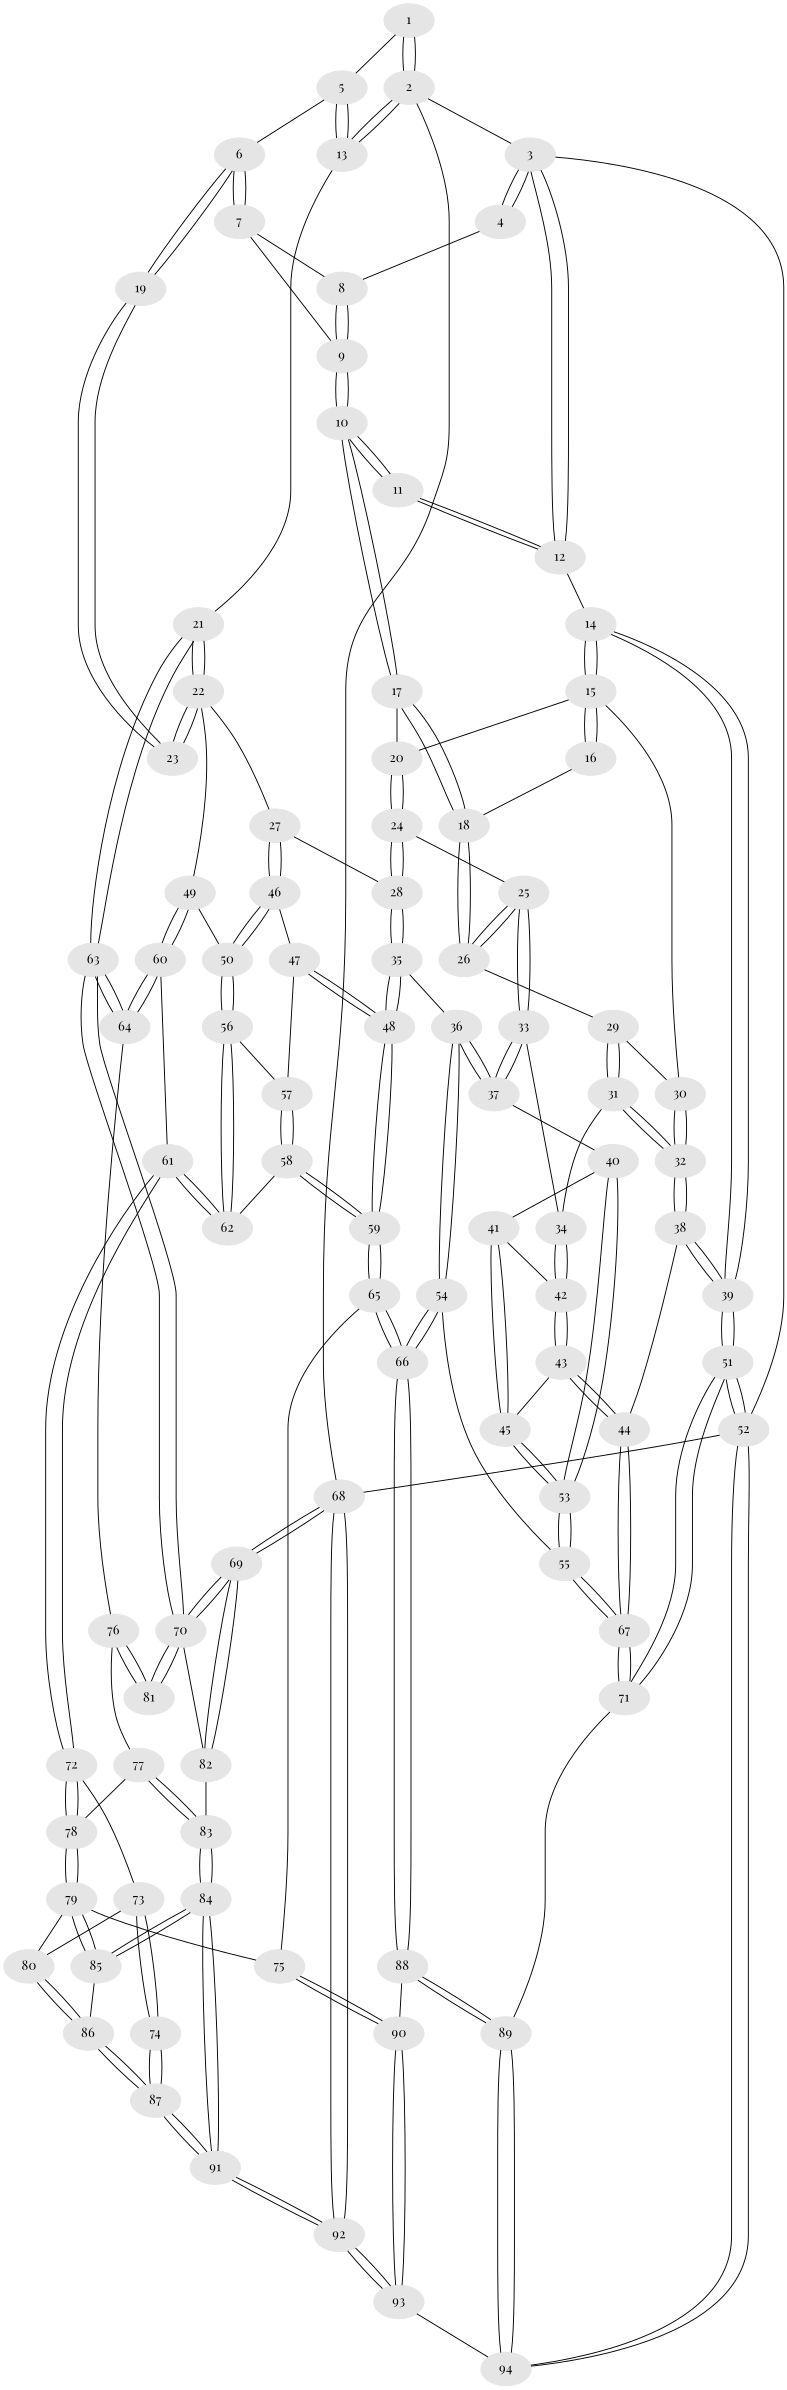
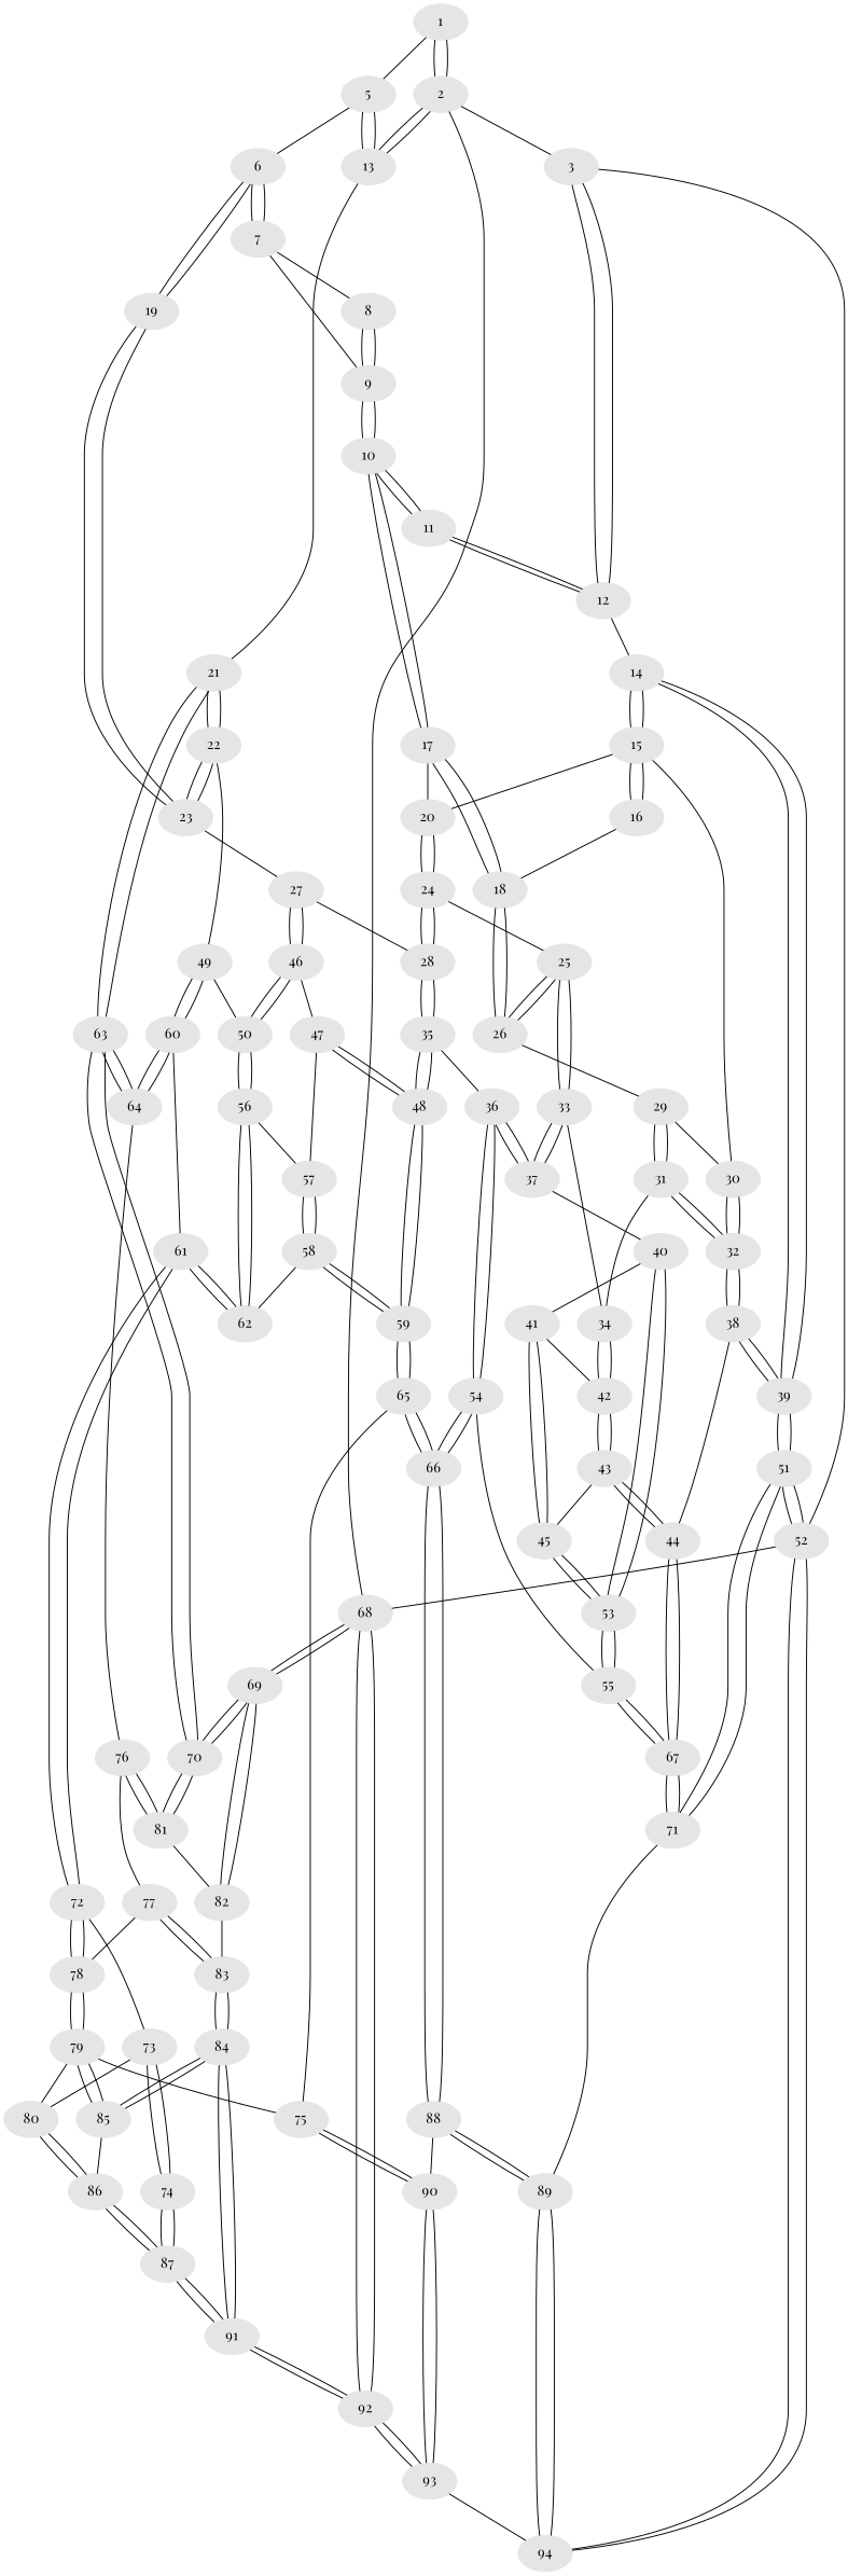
  graph {
    fontname="Playfair Display"
    node [color=gray90 fontname="Playfair Display" style=filled]
    edge [fontname="Playfair Display"]
    1
    2
    5
    3
    13
    68
    6
-   4
    12
    52
    21
    69
    92
    8
    14
    94
    9
    7
    19
    23
    10
    11
    17
    18
    20
    15
    39
    22
    63
    16
    30
    51
    32
    26
    24
    29
    27
    25
    28
    49
    64
    70
    50
    60
    46
    33
    35
    34
    37
    31
    47
    36
    48
    38
    42
    44
    40
    43
    54
    59
    55
    66
    41
    53
    67
    71
    45
    57
    56
    58
    65
    61
    62
    89
    88
    75
    72
    76
    73
    78
    81
    77
    90
    82
    93
    83
    74
    80
    79
    87
    86
    91
    84
    85
    1 -- 2
    1 -- 2
    1 -- 5
    2 -- 3
    2 -- 13
    2 -- 13
    2 -- 68
    5 -- 13
    5 -- 13
    5 -- 6
-   3 -- 4
-   3 -- 4
    3 -- 12
    3 -- 12
    3 -- 52
    13 -- 21
    68 -- 69
    68 -- 69
    68 -- 92
    68 -- 92
    6 -- 7
    6 -- 7
    6 -- 19
    6 -- 19
-   4 -- 8
    12 -- 14
    52 -- 68
    52 -- 94
    52 -- 94
    21 -- 22
    21 -- 22
    21 -- 63
    21 -- 63
    69 -- 70
    69 -- 70
    69 -- 82
    69 -- 82
    92 -- 93
    92 -- 93
    8 -- 9
    8 -- 9
    14 -- 15
    14 -- 15
    14 -- 39
    14 -- 39
    9 -- 10
    9 -- 10
    7 -- 8
    7 -- 9
    19 -- 23
    19 -- 23
-   22 -- 27
+   23 -- 27
    10 -- 11
    10 -- 11
    10 -- 17
    10 -- 17
    11 -- 12
    11 -- 12
    17 -- 18
    17 -- 18
    17 -- 20
    18 -- 26
    18 -- 26
    20 -- 24
    20 -- 24
    15 -- 20
    15 -- 16
    15 -- 16
    15 -- 30
    39 -- 51
    39 -- 51
    22 -- 23
    22 -- 23
    22 -- 49
    63 -- 64
    63 -- 64
    63 -- 70
    63 -- 70
    16 -- 18
    30 -- 32
    30 -- 32
    51 -- 52
    51 -- 52
    51 -- 71
    51 -- 71
    32 -- 38
    32 -- 38
    26 -- 29
    24 -- 25
    24 -- 28
    24 -- 28
    29 -- 30
    29 -- 31
    29 -- 31
    27 -- 28
    27 -- 46
    27 -- 46
    25 -- 26
    25 -- 26
    25 -- 33
    25 -- 33
    28 -- 35
    28 -- 35
    49 -- 50
    49 -- 60
    49 -- 60
    64 -- 76
    70 -- 81
    70 -- 81
    50 -- 56
    50 -- 56
    60 -- 64
    60 -- 64
    60 -- 61
    46 -- 50
    46 -- 50
    46 -- 47
    33 -- 34
    33 -- 37
    33 -- 37
    35 -- 36
    35 -- 48
    35 -- 48
    34 -- 42
    34 -- 42
    37 -- 40
    31 -- 32
    31 -- 32
    31 -- 34
    47 -- 48
    47 -- 48
    47 -- 57
    36 -- 37
    36 -- 37
    36 -- 54
    36 -- 54
    48 -- 59
    48 -- 59
    38 -- 39
    38 -- 39
    38 -- 44
    42 -- 43
    42 -- 43
    44 -- 67
    44 -- 67
    40 -- 41
    40 -- 53
    40 -- 53
    43 -- 44
    43 -- 44
    43 -- 45
    54 -- 55
    54 -- 66
    54 -- 66
    59 -- 65
    59 -- 65
    55 -- 67
    55 -- 67
    66 -- 88
    66 -- 88
    41 -- 42
    41 -- 45
    41 -- 45
    53 -- 55
    53 -- 55
    67 -- 71
    67 -- 71
    71 -- 89
    45 -- 53
    45 -- 53
    57 -- 58
    57 -- 58
    56 -- 57
    56 -- 62
    56 -- 62
    58 -- 59
    58 -- 59
    58 -- 62
    65 -- 66
    65 -- 66
    65 -- 75
    61 -- 62
    61 -- 62
    61 -- 72
    61 -- 72
    89 -- 94
    89 -- 94
    88 -- 89
    88 -- 89
    88 -- 90
    75 -- 90
    75 -- 90
    72 -- 73
    72 -- 78
    72 -- 78
    76 -- 81
    76 -- 81
    76 -- 77
    73 -- 74
    73 -- 74
    73 -- 80
    78 -- 79
    78 -- 79
-   70 -- 82
+   81 -- 82
    77 -- 78
    77 -- 83
    77 -- 83
    90 -- 93
    90 -- 93
    82 -- 83
    93 -- 94
    83 -- 84
    83 -- 84
    74 -- 87
    74 -- 87
    80 -- 86
    80 -- 86
    79 -- 75
    79 -- 80
    79 -- 85
    79 -- 85
    87 -- 91
    87 -- 91
    86 -- 87
    86 -- 87
    91 -- 92
    91 -- 92
    84 -- 91
    84 -- 91
    84 -- 85
    84 -- 85
    85 -- 86
  }
